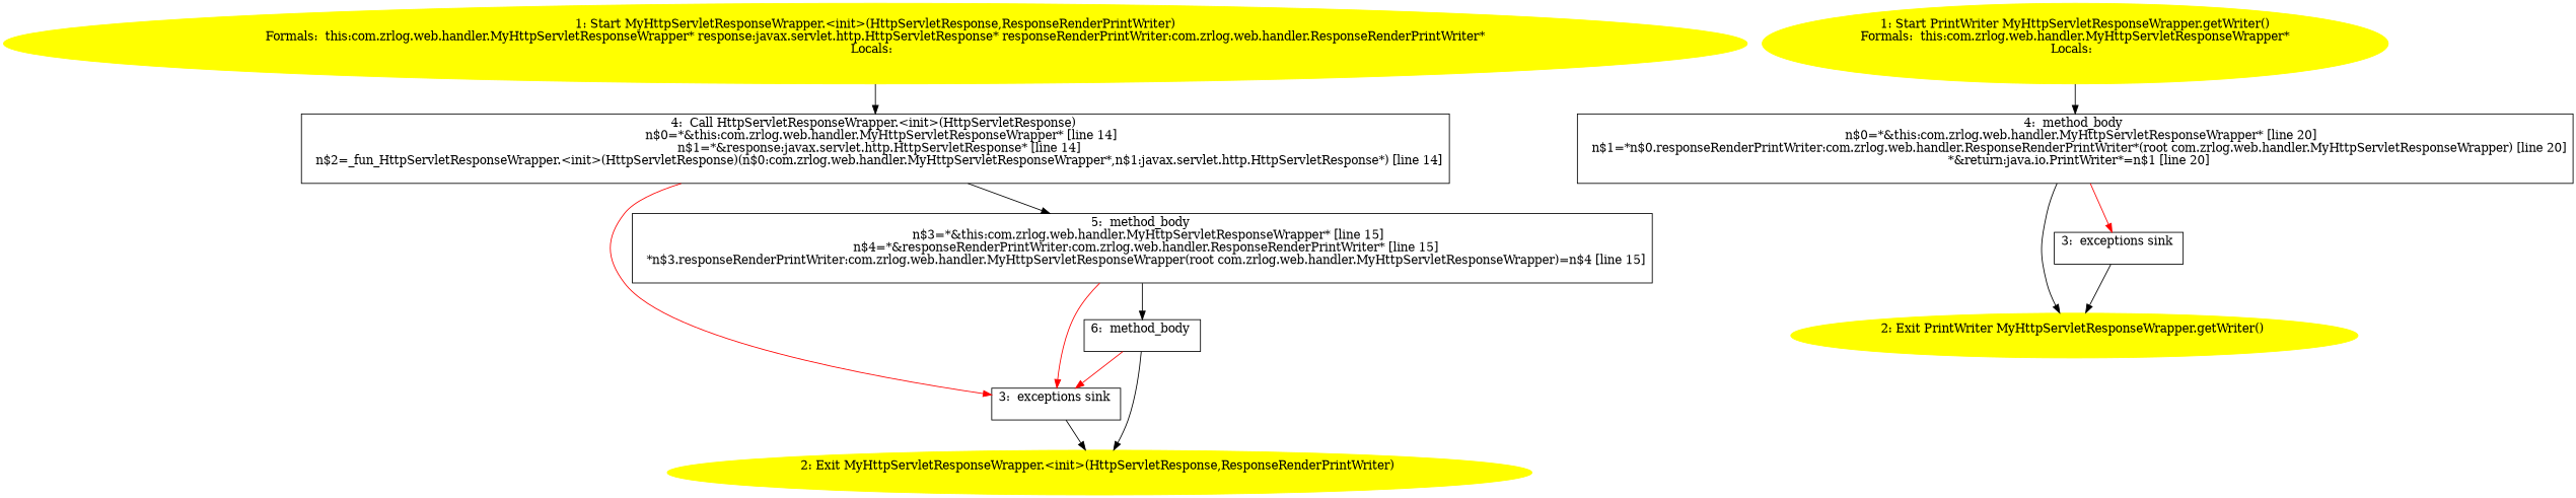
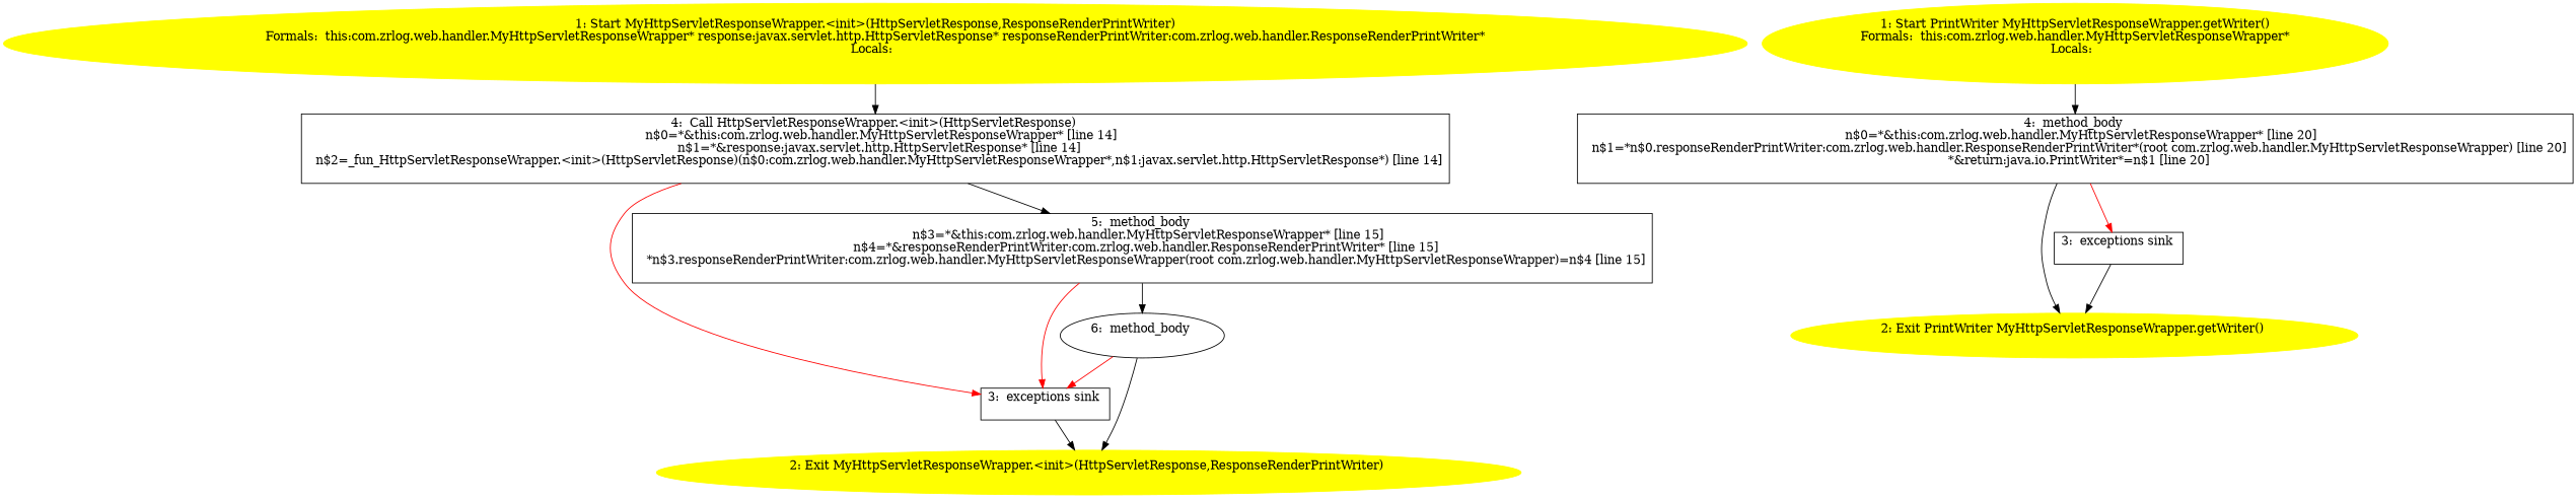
  digraph {
    node [shape=box]
    n1 [color=yellow label="1: Start MyHttpServletResponseWrapper.<init>(HttpServletResponse,ResponseRenderPrintWriter)\nFormals:  this:com.zrlog.web.handler.MyHttpServletResponseWrapper* response:javax.servlet.http.HttpServletResponse* responseRenderPrintWriter:com.zrlog.web.handler.ResponseRenderPrintWriter*\nLocals:  \n  " style=filled shape=""]
    n2 [label="4:  Call HttpServletResponseWrapper.<init>(HttpServletResponse) \n   n$0=*&this:com.zrlog.web.handler.MyHttpServletResponseWrapper* [line 14]\n  n$1=*&response:javax.servlet.http.HttpServletResponse* [line 14]\n  n$2=_fun_HttpServletResponseWrapper.<init>(HttpServletResponse)(n$0:com.zrlog.web.handler.MyHttpServletResponseWrapper*,n$1:javax.servlet.http.HttpServletResponse*) [line 14]\n "]
    n3 [label="3:  exceptions sink \n  "]
    n4 [label="5:  method_body \n   n$3=*&this:com.zrlog.web.handler.MyHttpServletResponseWrapper* [line 15]\n  n$4=*&responseRenderPrintWriter:com.zrlog.web.handler.ResponseRenderPrintWriter* [line 15]\n  *n$3.responseRenderPrintWriter:com.zrlog.web.handler.MyHttpServletResponseWrapper(root com.zrlog.web.handler.MyHttpServletResponseWrapper)=n$4 [line 15]\n "]
    n5 [color=yellow label="2: Exit MyHttpServletResponseWrapper.<init>(HttpServletResponse,ResponseRenderPrintWriter) \n  " style=filled shape=""]
-   n6 [label="6:  method_body \n  "]
+   n6 [label="6:  method_body \n  " shape=ellipse]
    n7 [color=yellow label="1: Start PrintWriter MyHttpServletResponseWrapper.getWriter()\nFormals:  this:com.zrlog.web.handler.MyHttpServletResponseWrapper*\nLocals:  \n  " style=filled shape=""]
    n8 [label="4:  method_body \n   n$0=*&this:com.zrlog.web.handler.MyHttpServletResponseWrapper* [line 20]\n  n$1=*n$0.responseRenderPrintWriter:com.zrlog.web.handler.ResponseRenderPrintWriter*(root com.zrlog.web.handler.MyHttpServletResponseWrapper) [line 20]\n  *&return:java.io.PrintWriter*=n$1 [line 20]\n "]
    n9 [color=yellow label="2: Exit PrintWriter MyHttpServletResponseWrapper.getWriter() \n  " style=filled shape=""]
    n10 [label="3:  exceptions sink \n  "]
    n1 -> n2
    n2 -> n3 [color=red]
    n2 -> n4
    n3 -> n5
    n4 -> n3 [color=red]
    n4 -> n6
    n6 -> n3 [color=red]
    n6 -> n5
    n7 -> n8
    n8 -> n9
    n8 -> n10 [color=red]
    n10 -> n9
  }
